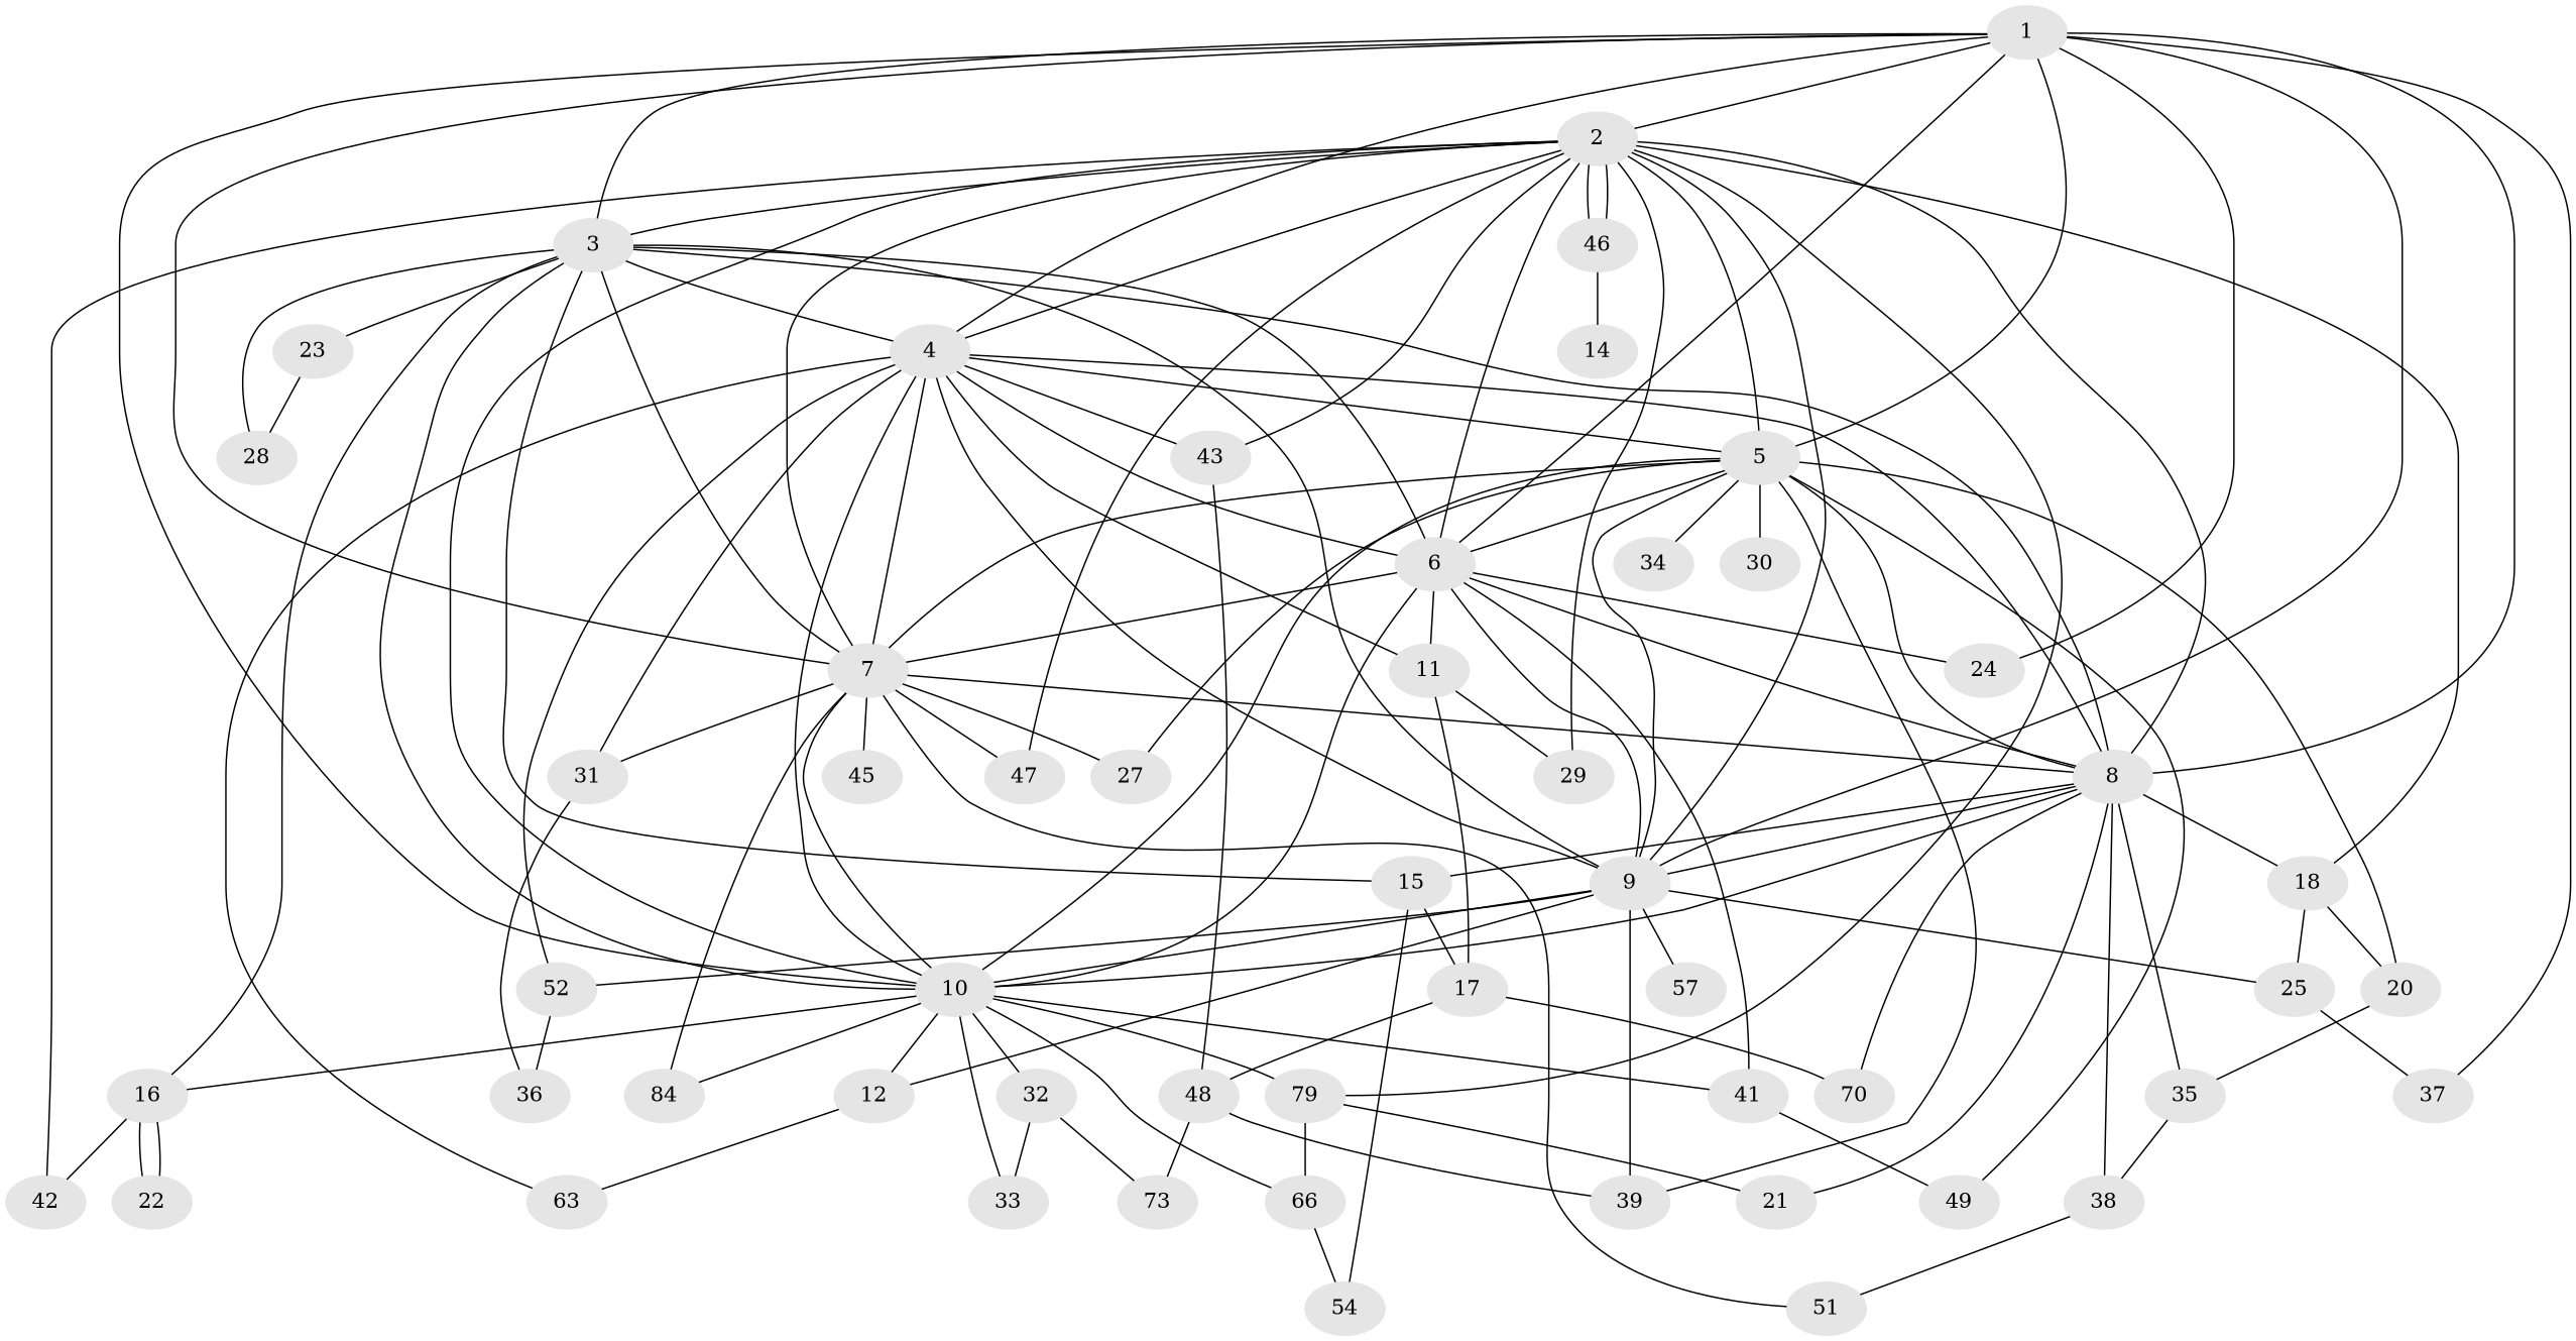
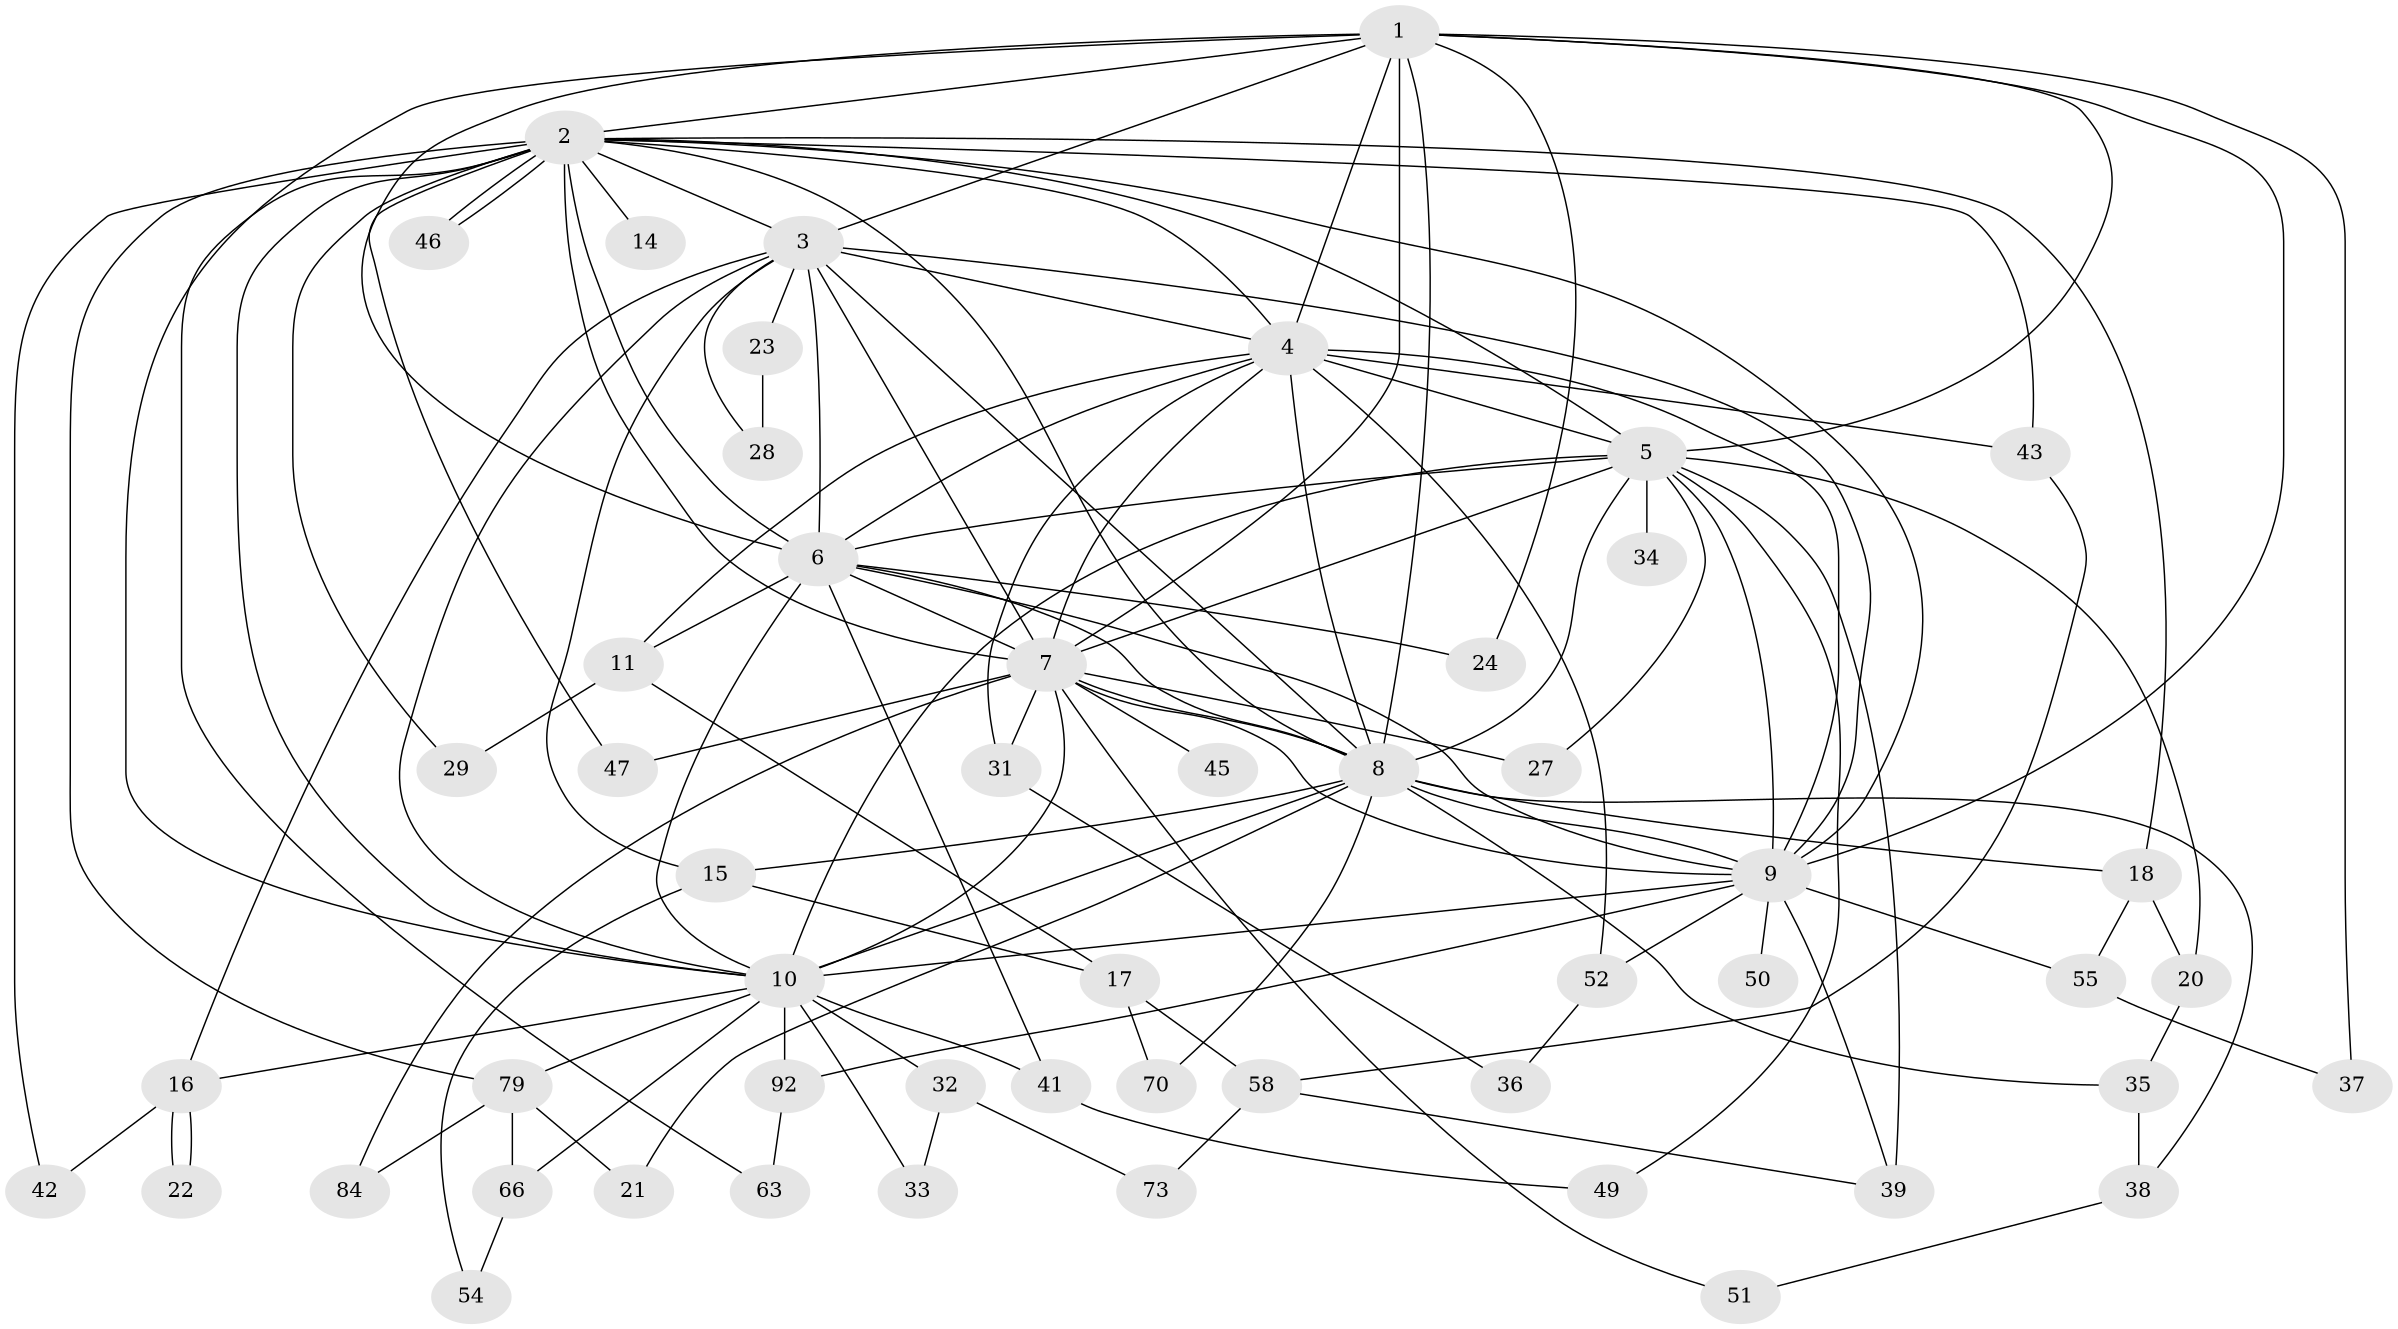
  graph {
    node [color=gray90 style=filled]
    1
    2
    3
    4
    5
    6
    7
    8
    9
    10
    24
    37
    n13 [label=63]
    14
    18
    n16 [label=79]
    29
    42
    43
    46
    47
    23
    15
    16
    28
    31
    11
    52
    20
    27
-   30
    34
    39
    49
    41
    n36 [label=84]
    45
    51
    21
    35
    38
    n42 [label=70]
-   12
-   25
-   50 [label=57]
+   12 [label=92]
+   25 [label=55]
+   50
    32
    n47 [label=66]
    33
    36
-   48
+   48 [label=58]
    17
    54
    22
    n54 [label=73]
    1 -- 2
    1 -- 3
    1 -- 4
    1 -- 5
    1 -- 6
    1 -- 7
    1 -- 8
    1 -- 9
    1 -- 10
    1 -- 24
    1 -- 37
    2 -- 3
    2 -- 4
    2 -- 5
    2 -- 6
    2 -- 7
    2 -- 8
    2 -- 9
    2 -- 10
-   4 -- n13
-   46 -- 14
+   2 -- n13
+   2 -- 14
    2 -- 18
    2 -- n16
    2 -- 29
    2 -- 42
    2 -- 43
    2 -- 46
    2 -- 46
    2 -- 47
    3 -- 4
    3 -- 6
    3 -- 7
    3 -- 8
    3 -- 9
    3 -- 10
    3 -- 23
    3 -- 15
    3 -- 16
    3 -- 28
    4 -- 5
    4 -- 6
    4 -- 7
    4 -- 8
    4 -- 9
-   4 -- 10
    4 -- 43
    4 -- 31
    4 -- 11
    4 -- 52
    5 -- 6
    5 -- 7
    5 -- 8
    5 -- 9
    5 -- 10
    5 -- 20
    5 -- 27
-   5 -- 30
    5 -- 34
    5 -- 39
    5 -- 49
    6 -- 7
    6 -- 8
    6 -- 9
    6 -- 10
    6 -- 24
    6 -- 11
    6 -- 41
    7 -- 8
+   7 -- 9
    7 -- 10
    7 -- 47
    7 -- 31
    7 -- 27
    7 -- n36
    7 -- 45
    7 -- 51
    8 -- 9
    8 -- 10
    8 -- 18
    8 -- 15
    8 -- 21
    8 -- 35
    8 -- 38
    8 -- n42
    9 -- 10
    9 -- 52
    9 -- 39
    9 -- 12
    9 -- 25
    9 -- 50
    10 -- n16
    10 -- 16
    10 -- 41
-   10 -- n36
+   n16 -- n36
    10 -- 12
    10 -- 32
    10 -- n47
    10 -- 33
    18 -- 20
    18 -- 25
    n16 -- 21
    n16 -- n47
    43 -- 48
    23 -- 28
    15 -- 17
    15 -- 54
    16 -- 42
    16 -- 22
    16 -- 22
    31 -- 36
    11 -- 29
    11 -- 17
    52 -- 36
    20 -- 35
    41 -- 49
    35 -- 38
    38 -- 51
    12 -- n13
    25 -- 37
    32 -- 33
    32 -- n54
    n47 -- 54
    48 -- 39
    48 -- n54
    17 -- n42
    17 -- 48
  }
